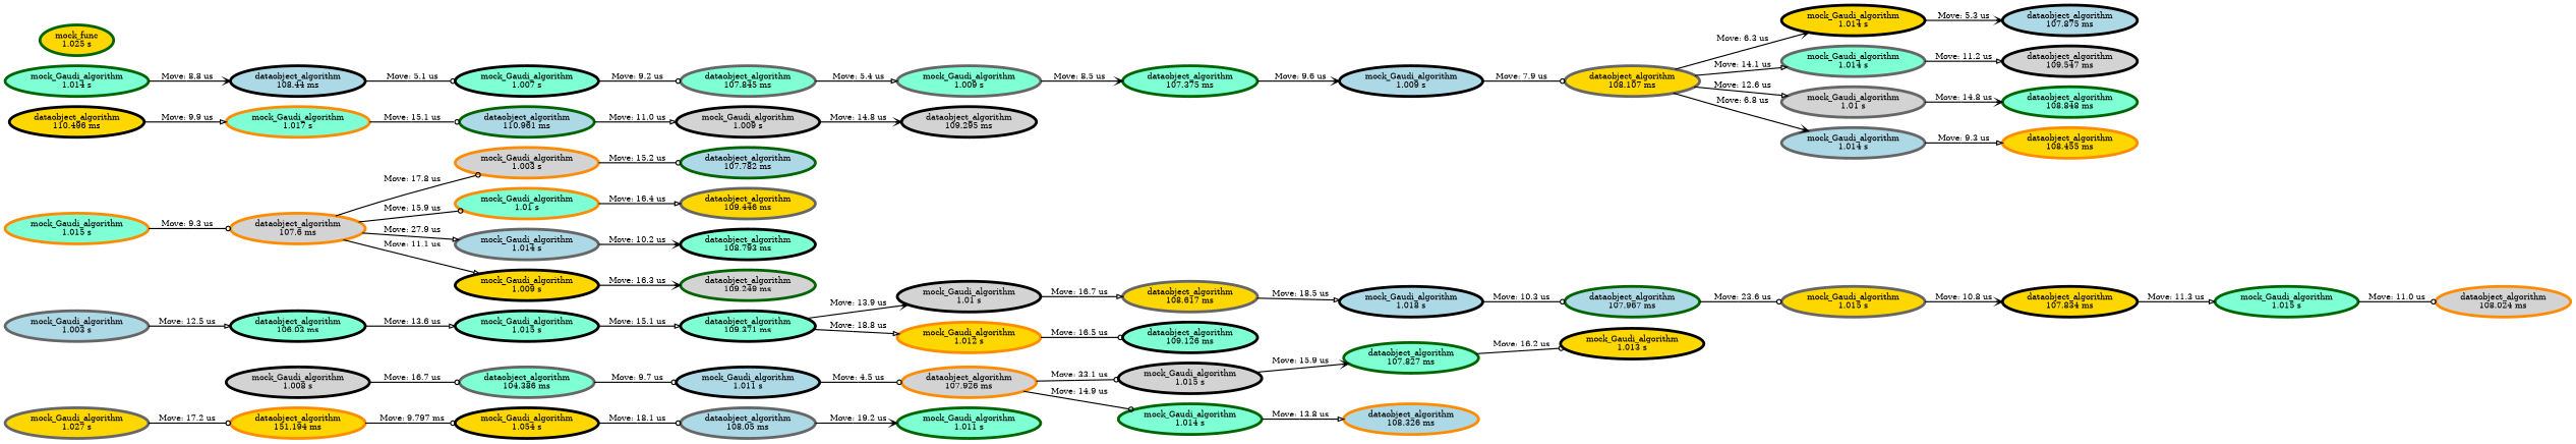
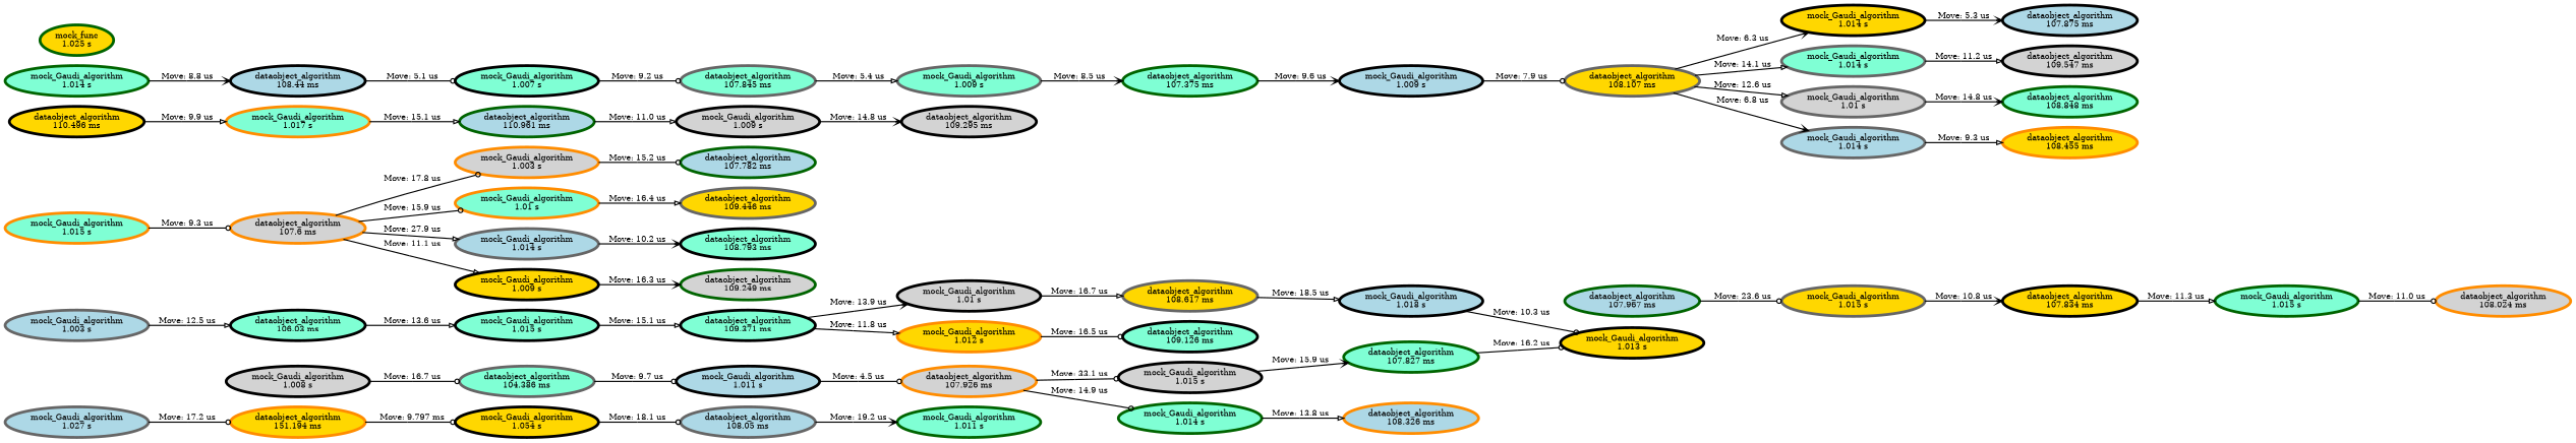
  strict digraph {
    rankdir=LR
    node [color=black fillcolor=aquamarine penwidth=5 shape=ellipse style=filled]
    edge [arrowhead=odot color="#000000;0.5:#000000" penwidth=2]
-   n1 [color=gray40 fillcolor=gold label="mock_Gaudi_algorithm\n1.027 s"]
+   n1 [color=gray40 fillcolor=lightblue label="mock_Gaudi_algorithm\n1.027 s"]
    n2 [color=darkorange fillcolor=gold label="dataobject_algorithm\n151.194 ms"]
    n3 [fillcolor=gold label="mock_Gaudi_algorithm\n1.054 s"]
    n4 [color=gray40 fillcolor=lightblue label="mock_Gaudi_algorithm\n1.003 s"]
    n5 [label="dataobject_algorithm\n106.03 ms"]
    n6 [label="mock_Gaudi_algorithm\n1.015 s"]
    n7 [fillcolor=lightgrey label="mock_Gaudi_algorithm\n1.008 s"]
    n8 [color=gray40 label="dataobject_algorithm\n104.386 ms"]
    n9 [fillcolor=lightblue label="mock_Gaudi_algorithm\n1.011 s"]
    n10 [color=gray40 fillcolor=lightblue label="dataobject_algorithm\n108.05 ms"]
    n11 [label="dataobject_algorithm\n109.371 ms"]
    n12 [color=darkorange fillcolor=lightgrey label="dataobject_algorithm\n107.926 ms"]
    n13 [color=darkgreen label="mock_Gaudi_algorithm\n1.011 s"]
    n14 [color=darkorange fillcolor=gold label="mock_Gaudi_algorithm\n1.012 s"]
    n15 [fillcolor=lightgrey label="mock_Gaudi_algorithm\n1.01 s"]
    n16 [fillcolor=lightgrey label="mock_Gaudi_algorithm\n1.015 s"]
    n17 [color=darkgreen label="mock_Gaudi_algorithm\n1.014 s"]
    n18 [label="dataobject_algorithm\n109.126 ms"]
    n19 [color=gray40 fillcolor=gold label="dataobject_algorithm\n108.617 ms"]
    n20 [color=darkgreen label="dataobject_algorithm\n107.827 ms"]
    n21 [color=darkorange fillcolor=lightblue label="dataobject_algorithm\n108.326 ms"]
    n22 [fillcolor=gold label="mock_Gaudi_algorithm\n1.013 s"]
    n23 [color=darkorange label="mock_Gaudi_algorithm\n1.015 s"]
    n24 [color=darkorange fillcolor=lightgrey label="dataobject_algorithm\n107.6 ms"]
    n25 [color=darkorange fillcolor=lightgrey label="mock_Gaudi_algorithm\n1.003 s"]
    n26 [color=darkorange label="mock_Gaudi_algorithm\n1.01 s"]
    n27 [color=gray40 fillcolor=lightblue label="mock_Gaudi_algorithm\n1.014 s"]
    n28 [fillcolor=gold label="mock_Gaudi_algorithm\n1.009 s"]
    n29 [fillcolor=gold label="dataobject_algorithm\n110.496 ms"]
    n30 [color=darkorange label="mock_Gaudi_algorithm\n1.017 s"]
    n31 [color=darkgreen fillcolor=lightblue label="dataobject_algorithm\n107.782 ms"]
    n32 [color=gray40 fillcolor=gold label="dataobject_algorithm\n109.446 ms"]
    n33 [label="dataobject_algorithm\n108.793 ms"]
    n34 [color=darkgreen fillcolor=lightgrey label="dataobject_algorithm\n109.249 ms"]
    n35 [color=darkgreen fillcolor=lightblue label="dataobject_algorithm\n110.961 ms"]
    n36 [fillcolor=lightgrey label="mock_Gaudi_algorithm\n1.009 s"]
    n37 [fillcolor=lightgrey label="dataobject_algorithm\n109.295 ms"]
    n38 [fillcolor=lightblue label="mock_Gaudi_algorithm\n1.018 s"]
    n39 [color=darkgreen label="mock_Gaudi_algorithm\n1.014 s"]
    n40 [fillcolor=lightblue label="dataobject_algorithm\n108.44 ms"]
    n41 [label="mock_Gaudi_algorithm\n1.007 s"]
    n42 [color=darkgreen fillcolor=lightblue label="dataobject_algorithm\n107.967 ms"]
    n43 [color=gray40 label="dataobject_algorithm\n107.845 ms"]
    n44 [color=gray40 fillcolor=gold label="mock_Gaudi_algorithm\n1.015 s"]
    n45 [color=gray40 label="mock_Gaudi_algorithm\n1.009 s"]
    n46 [fillcolor=gold label="dataobject_algorithm\n107.834 ms"]
    n47 [color=darkgreen label="dataobject_algorithm\n107.375 ms"]
    n48 [color=darkgreen label="mock_Gaudi_algorithm\n1.015 s"]
    n49 [fillcolor=lightblue label="mock_Gaudi_algorithm\n1.009 s"]
    n50 [color=darkorange fillcolor=lightgrey label="dataobject_algorithm\n108.024 ms"]
    n51 [color=gray40 fillcolor=gold label="dataobject_algorithm\n108.107 ms"]
    n52 [fillcolor=gold label="mock_Gaudi_algorithm\n1.014 s"]
    n53 [color=gray40 label="mock_Gaudi_algorithm\n1.014 s"]
    n54 [color=gray40 fillcolor=lightgrey label="mock_Gaudi_algorithm\n1.01 s"]
    n55 [color=gray40 fillcolor=lightblue label="mock_Gaudi_algorithm\n1.014 s"]
    n56 [fillcolor=lightblue label="dataobject_algorithm\n107.875 ms"]
    n57 [fillcolor=lightgrey label="dataobject_algorithm\n109.547 ms"]
    n58 [color=darkgreen label="dataobject_algorithm\n108.848 ms"]
    n59 [color=darkorange fillcolor=gold label="dataobject_algorithm\n108.455 ms"]
    n60 [color=darkgreen fillcolor=gold label="mock_func\n1.025 s"]
    n1 -> n2 [label="Move: 17.2 us"]
    n2 -> n3 [label="Move: 9.797 ms"]
    n3 -> n10 [label="Move: 18.1 us"]
    n4 -> n5 [arrowhead=onormal label="Move: 12.5 us"]
    n5 -> n6 [arrowhead=onormal label="Move: 13.6 us"]
    n6 -> n11 [arrowhead=onormal label="Move: 15.1 us"]
    n7 -> n8 [label="Move: 16.7 us"]
    n8 -> n9 [label="Move: 9.7 us"]
    n9 -> n12 [label="Move: 4.5 us"]
    n10 -> n13 [arrowhead=vee label="Move: 19.2 us"]
-   n11 -> n14 [arrowhead=onormal label="Move: 18.8 us"]
+   n11 -> n14 [arrowhead=onormal label="Move: 11.8 us"]
    n11 -> n15 [arrowhead=vee label="Move: 13.9 us"]
    n12 -> n16 [label="Move: 33.1 us"]
    n12 -> n17 [label="Move: 14.9 us"]
    n14 -> n18 [label="Move: 16.5 us"]
    n15 -> n19 [arrowhead=onormal label="Move: 16.7 us"]
    n16 -> n20 [arrowhead=vee label="Move: 15.9 us"]
    n17 -> n21 [arrowhead=onormal label="Move: 13.8 us"]
    n19 -> n38 [arrowhead=onormal label="Move: 18.5 us"]
    n20 -> n22 [label="Move: 16.2 us"]
    n23 -> n24 [label="Move: 9.3 us"]
    n24 -> n25 [label="Move: 17.8 us"]
    n24 -> n26 [label="Move: 15.9 us"]
    n24 -> n27 [arrowhead=onormal label="Move: 27.9 us"]
    n24 -> n28 [arrowhead=onormal label="Move: 11.1 us"]
    n25 -> n31 [label="Move: 15.2 us"]
    n26 -> n32 [arrowhead=onormal label="Move: 16.4 us"]
    n27 -> n33 [arrowhead=vee label="Move: 10.2 us"]
    n28 -> n34 [arrowhead=vee label="Move: 16.3 us"]
    n29 -> n30 [arrowhead=onormal label="Move: 9.9 us"]
-   n30 -> n35 [label="Move: 15.1 us"]
+   n30 -> n35 [arrowhead=onormal label="Move: 15.1 us"]
    n35 -> n36 [arrowhead=onormal label="Move: 11.0 us"]
    n36 -> n37 [arrowhead=vee label="Move: 14.8 us"]
-   n38 -> n42 [label="Move: 10.3 us"]
+   n38 -> n22 [label="Move: 10.3 us"]
    n39 -> n40 [arrowhead=vee label="Move: 8.8 us"]
    n40 -> n41 [label="Move: 5.1 us"]
    n41 -> n43 [label="Move: 9.2 us"]
    n42 -> n44 [label="Move: 23.6 us"]
    n43 -> n45 [arrowhead=onormal label="Move: 5.4 us"]
    n44 -> n46 [arrowhead=vee label="Move: 10.8 us"]
    n45 -> n47 [arrowhead=vee label="Move: 8.5 us"]
    n46 -> n48 [arrowhead=onormal label="Move: 11.3 us"]
    n47 -> n49 [arrowhead=vee label="Move: 9.6 us"]
    n48 -> n50 [label="Move: 11.0 us"]
    n49 -> n51 [label="Move: 7.9 us"]
    n51 -> n52 [arrowhead=vee label="Move: 6.3 us"]
    n51 -> n53 [arrowhead=onormal label="Move: 14.1 us"]
    n51 -> n54 [arrowhead=onormal label="Move: 12.6 us"]
    n51 -> n55 [arrowhead=vee label="Move: 6.8 us"]
    n52 -> n56 [arrowhead=vee label="Move: 5.3 us"]
    n53 -> n57 [arrowhead=onormal label="Move: 11.2 us"]
    n54 -> n58 [arrowhead=vee label="Move: 14.8 us"]
    n55 -> n59 [arrowhead=onormal label="Move: 9.3 us"]
  }
